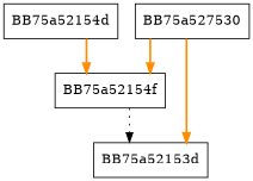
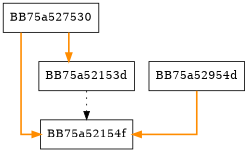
  digraph {
    splines=ortho
    node [shape=box]
    edge [color=darkorange style=bold]
    n1 [label=BB75a527530]
    BB75a52154f
    BB75a52153d
-   BB75a52154d
+   BB75a52154d [label=BB75a52954d]
    n1 -> BB75a52154f
    n1 -> BB75a52153d
-   BB75a52154f -> BB75a52153d [color=black style=dotted]
+   BB75a52153d -> BB75a52154f [color=black style=dotted]
    BB75a52154d -> BB75a52154f
  }
